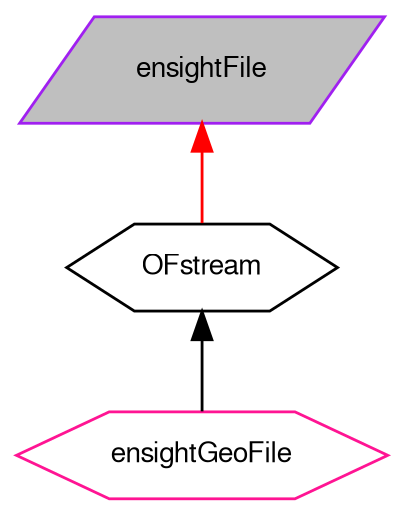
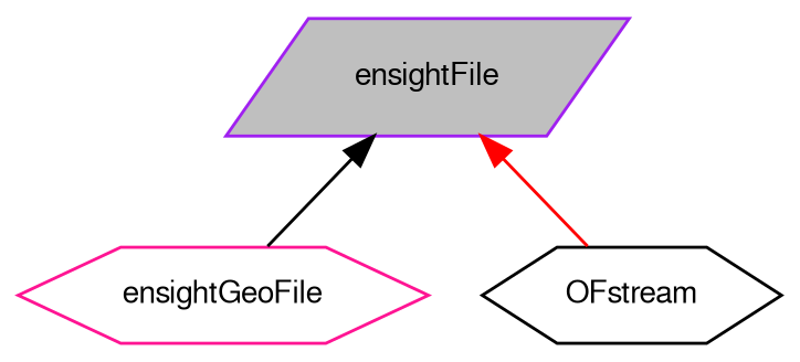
  digraph {
    node [fontname=FreeSans fontsize=10 shape=hexagon]
    edge [dir=back fontname=FreeSans fontsize=10 labelfontname=FreeSans labelfontsize=10 style=solid]
    n1 [color=purple fillcolor=grey75 fontcolor=black height=0.2 label=ensightFile shape=parallelogram style=filled width=0.4]
    n2 [color=deeppink height=0.2 label=ensightGeoFile width=0.4]
    n3 [color=black height=0.2 label=OFstream width=0.4]
-   n3 -> n2 [color=black]
+   n1 -> n2 [color=black]
    n1 -> n3 [color=red]
  }
